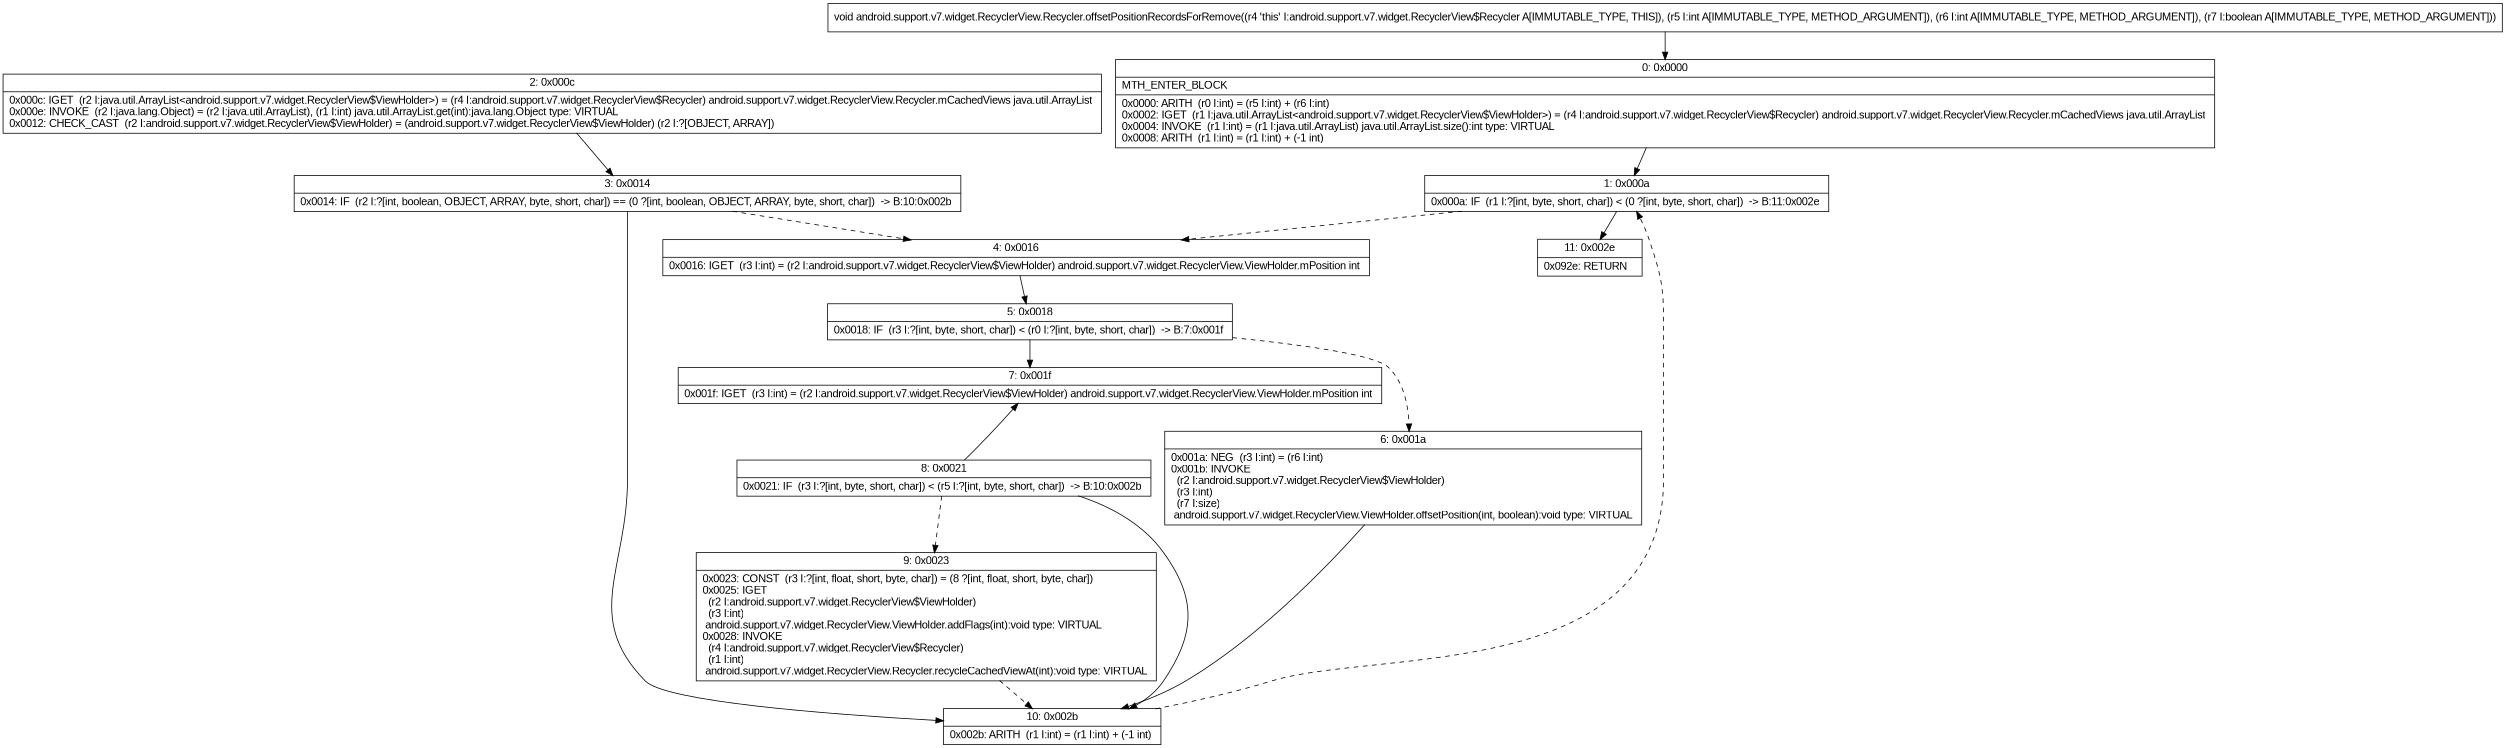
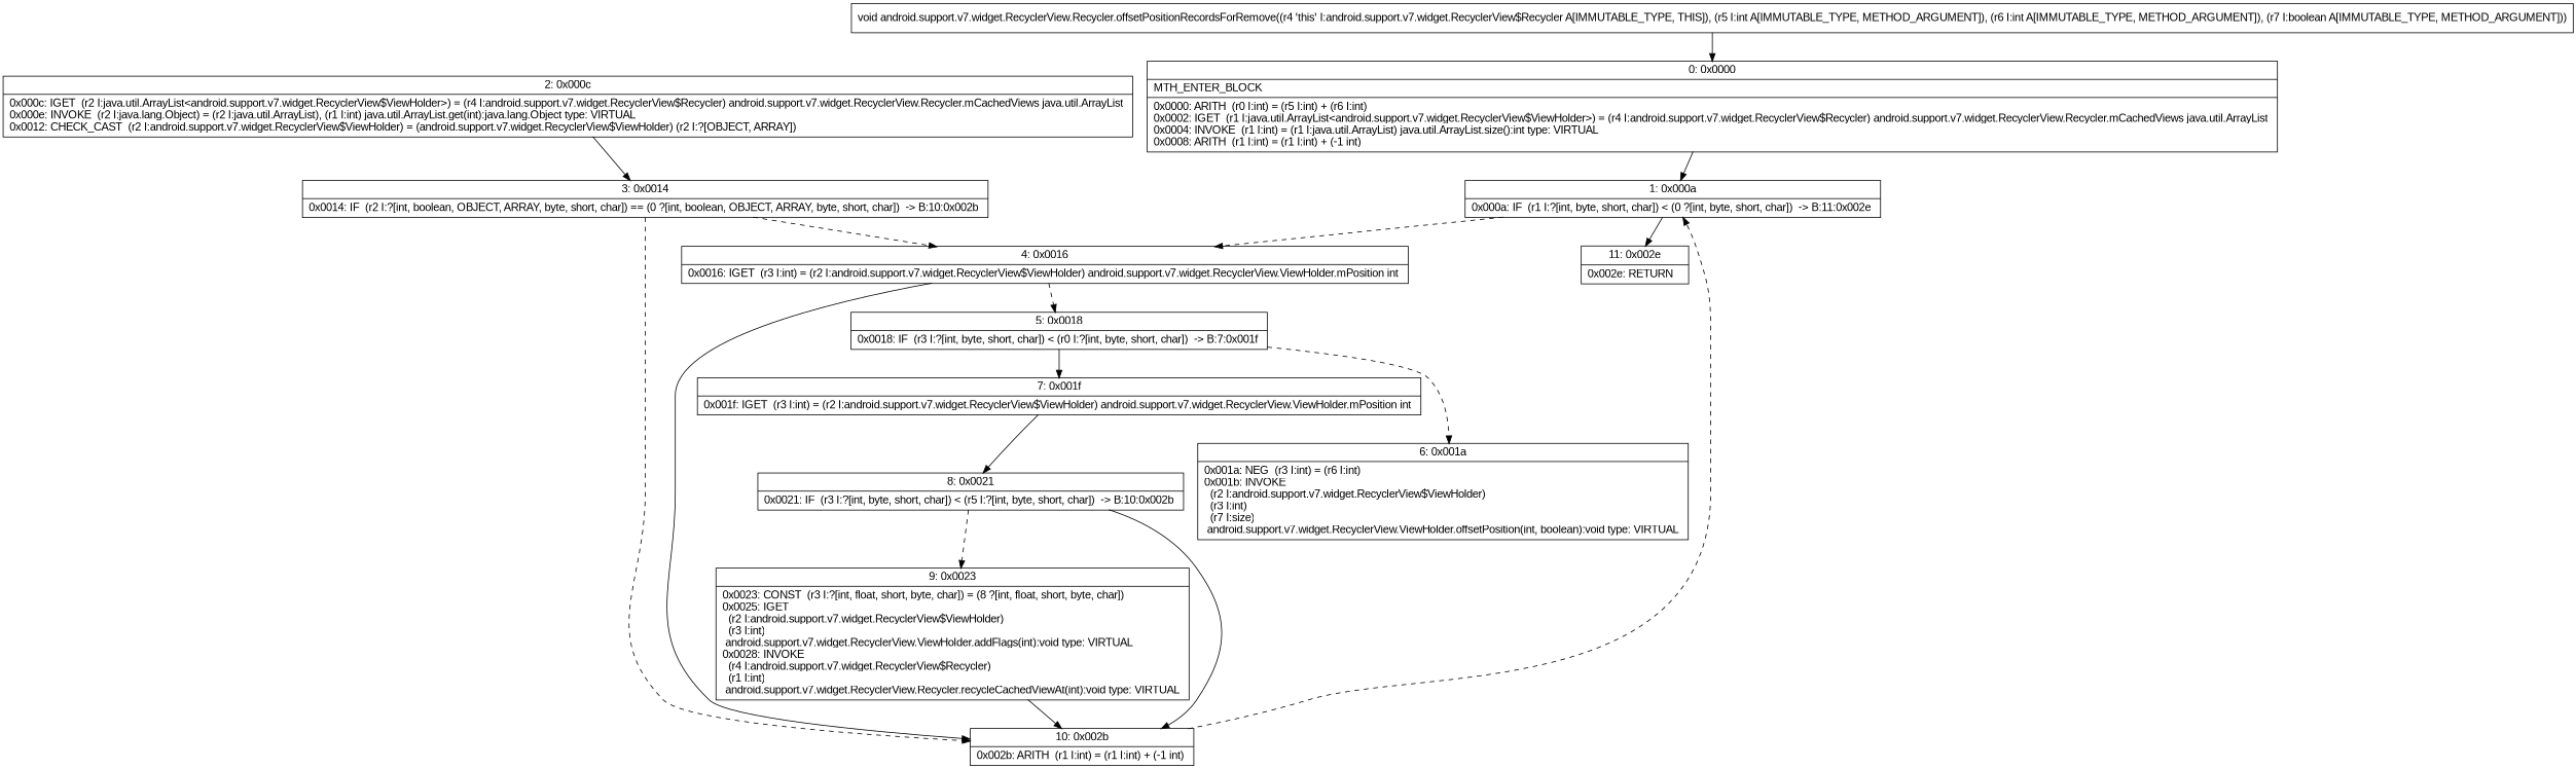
  digraph {
    fontname="Liberation Sans"
    node [fontname="Liberation Sans" shape=record]
    edge [fontname="Liberation Sans"]
    n1 [label="{0\:\ 0x0000|MTH_ENTER_BLOCK\l|0x0000: ARITH  (r0 I:int) = (r5 I:int) + (r6 I:int) \l0x0002: IGET  (r1 I:java.util.ArrayList\<android.support.v7.widget.RecyclerView$ViewHolder\>) = (r4 I:android.support.v7.widget.RecyclerView$Recycler) android.support.v7.widget.RecyclerView.Recycler.mCachedViews java.util.ArrayList \l0x0004: INVOKE  (r1 I:int) = (r1 I:java.util.ArrayList) java.util.ArrayList.size():int type: VIRTUAL \l0x0008: ARITH  (r1 I:int) = (r1 I:int) + (\-1 int) \l}"]
    n2 [label="{1\:\ 0x000a|0x000a: IF  (r1 I:?[int, byte, short, char]) \< (0 ?[int, byte, short, char])  \-\> B:11:0x002e \l}"]
-   n3 [label="{11\:\ 0x002e|0x092e: RETURN   \l}"]
+   n3 [label="{11\:\ 0x002e|0x002e: RETURN   \l}"]
    n4 [label="{4\:\ 0x0016|0x0016: IGET  (r3 I:int) = (r2 I:android.support.v7.widget.RecyclerView$ViewHolder) android.support.v7.widget.RecyclerView.ViewHolder.mPosition int \l}"]
    n5 [label="{2\:\ 0x000c|0x000c: IGET  (r2 I:java.util.ArrayList\<android.support.v7.widget.RecyclerView$ViewHolder\>) = (r4 I:android.support.v7.widget.RecyclerView$Recycler) android.support.v7.widget.RecyclerView.Recycler.mCachedViews java.util.ArrayList \l0x000e: INVOKE  (r2 I:java.lang.Object) = (r2 I:java.util.ArrayList), (r1 I:int) java.util.ArrayList.get(int):java.lang.Object type: VIRTUAL \l0x0012: CHECK_CAST  (r2 I:android.support.v7.widget.RecyclerView$ViewHolder) = (android.support.v7.widget.RecyclerView$ViewHolder) (r2 I:?[OBJECT, ARRAY]) \l}"]
    n6 [label="{3\:\ 0x0014|0x0014: IF  (r2 I:?[int, boolean, OBJECT, ARRAY, byte, short, char]) == (0 ?[int, boolean, OBJECT, ARRAY, byte, short, char])  \-\> B:10:0x002b \l}"]
    n7 [label="{10\:\ 0x002b|0x002b: ARITH  (r1 I:int) = (r1 I:int) + (\-1 int) \l}"]
    n8 [label="{5\:\ 0x0018|0x0018: IF  (r3 I:?[int, byte, short, char]) \< (r0 I:?[int, byte, short, char])  \-\> B:7:0x001f \l}"]
    n9 [label="{6\:\ 0x001a|0x001a: NEG  (r3 I:int) = (r6 I:int) \l0x001b: INVOKE  \l  (r2 I:android.support.v7.widget.RecyclerView$ViewHolder)\l  (r3 I:int)\l  (r7 I:size)\l android.support.v7.widget.RecyclerView.ViewHolder.offsetPosition(int, boolean):void type: VIRTUAL \l}"]
    n10 [label="{7\:\ 0x001f|0x001f: IGET  (r3 I:int) = (r2 I:android.support.v7.widget.RecyclerView$ViewHolder) android.support.v7.widget.RecyclerView.ViewHolder.mPosition int \l}"]
    n11 [label="{8\:\ 0x0021|0x0021: IF  (r3 I:?[int, byte, short, char]) \< (r5 I:?[int, byte, short, char])  \-\> B:10:0x002b \l}"]
    n12 [label="{9\:\ 0x0023|0x0023: CONST  (r3 I:?[int, float, short, byte, char]) = (8 ?[int, float, short, byte, char]) \l0x0025: IGET  \l  (r2 I:android.support.v7.widget.RecyclerView$ViewHolder)\l  (r3 I:int)\l android.support.v7.widget.RecyclerView.ViewHolder.addFlags(int):void type: VIRTUAL \l0x0028: INVOKE  \l  (r4 I:android.support.v7.widget.RecyclerView$Recycler)\l  (r1 I:int)\l android.support.v7.widget.RecyclerView.Recycler.recycleCachedViewAt(int):void type: VIRTUAL \l}"]
    n13 [label="{void android.support.v7.widget.RecyclerView.Recycler.offsetPositionRecordsForRemove((r4 'this' I:android.support.v7.widget.RecyclerView$Recycler A[IMMUTABLE_TYPE, THIS]), (r5 I:int A[IMMUTABLE_TYPE, METHOD_ARGUMENT]), (r6 I:int A[IMMUTABLE_TYPE, METHOD_ARGUMENT]), (r7 I:boolean A[IMMUTABLE_TYPE, METHOD_ARGUMENT])) }"]
    n1 -> n2
    n2 -> n3
    n2 -> n4 [style=dashed]
-   n4 -> n8
+   n4 -> n8 [style=dashed]
    n5 -> n6
    n6 -> n4 [style=dashed]
-   n6 -> n7
+   n6 -> n7 [style=dashed]
    n7 -> n2 [style=dashed]
    n8 -> n9 [style=dashed]
    n8 -> n10
-   n9 -> n7
-   n11 -> n10
+   n4 -> n7
+   n10 -> n11
    n11 -> n7
    n11 -> n12 [style=dashed]
-   n12 -> n7 [style=dashed]
+   n12 -> n7
    n13 -> n1
  }
